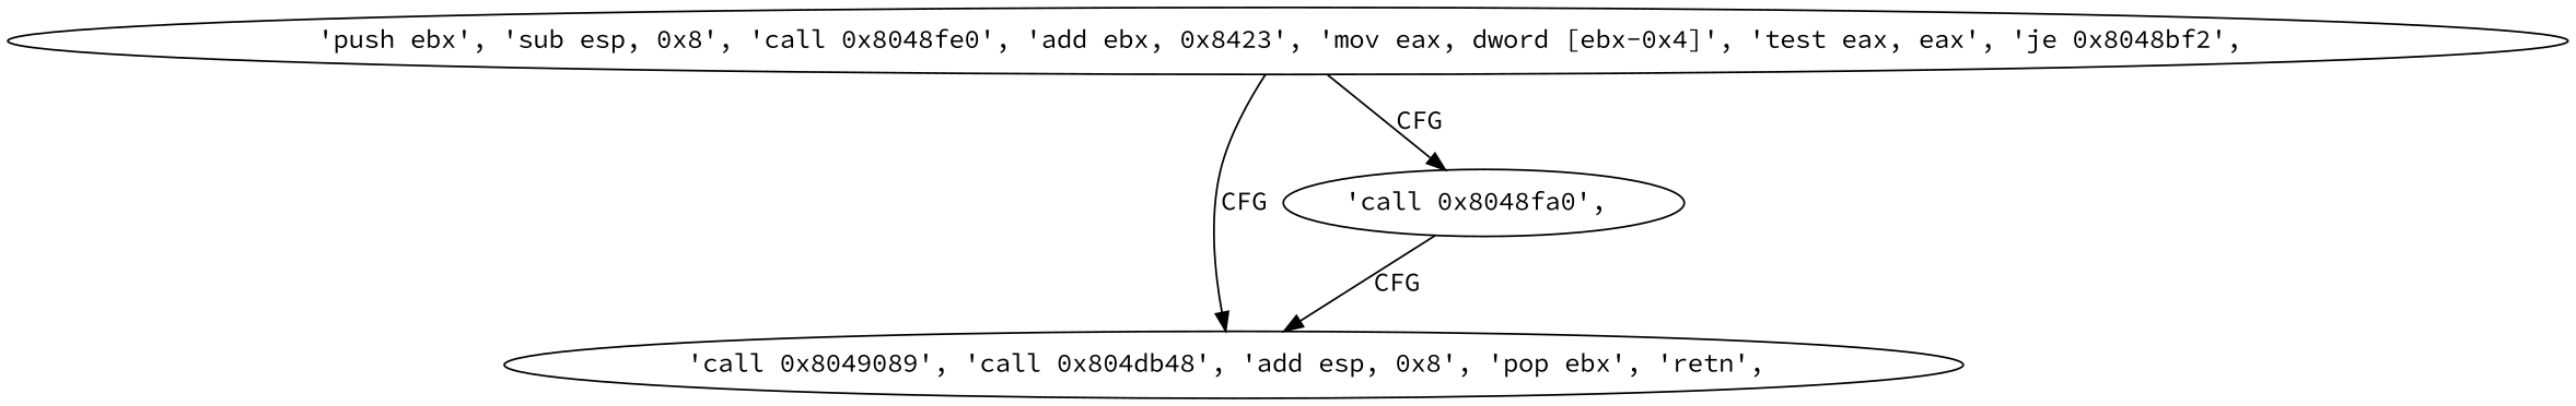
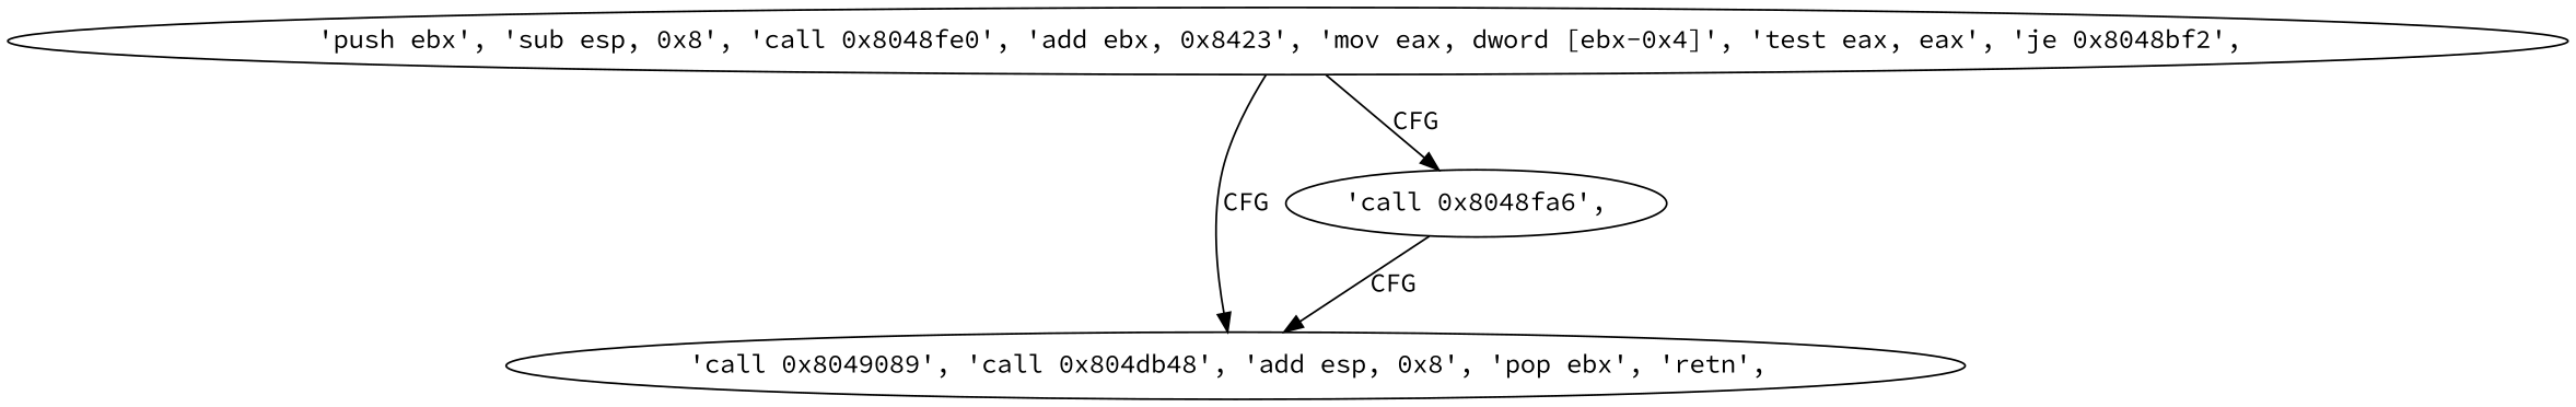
  digraph {
    fontname="Source Code Pro"
    node [fontname="Source Code Pro"]
    edge [fontname="Source Code Pro"]
    n1 [label="'push ebx', 'sub esp, 0x8', 'call 0x8048fe0', 'add ebx, 0x8423', 'mov eax, dword [ebx-0x4]', 'test eax, eax', 'je 0x8048bf2', "]
    n2 [label="'call 0x8049089', 'call 0x804db48', 'add esp, 0x8', 'pop ebx', 'retn', "]
-   n3 [label="'call 0x8048fa0', "]
+   n3 [label="'call 0x8048fa6',"]
    n1 -> n2 [label=CFG]
    n1 -> n3 [label=CFG]
    n3 -> n2 [label=CFG]
  }
